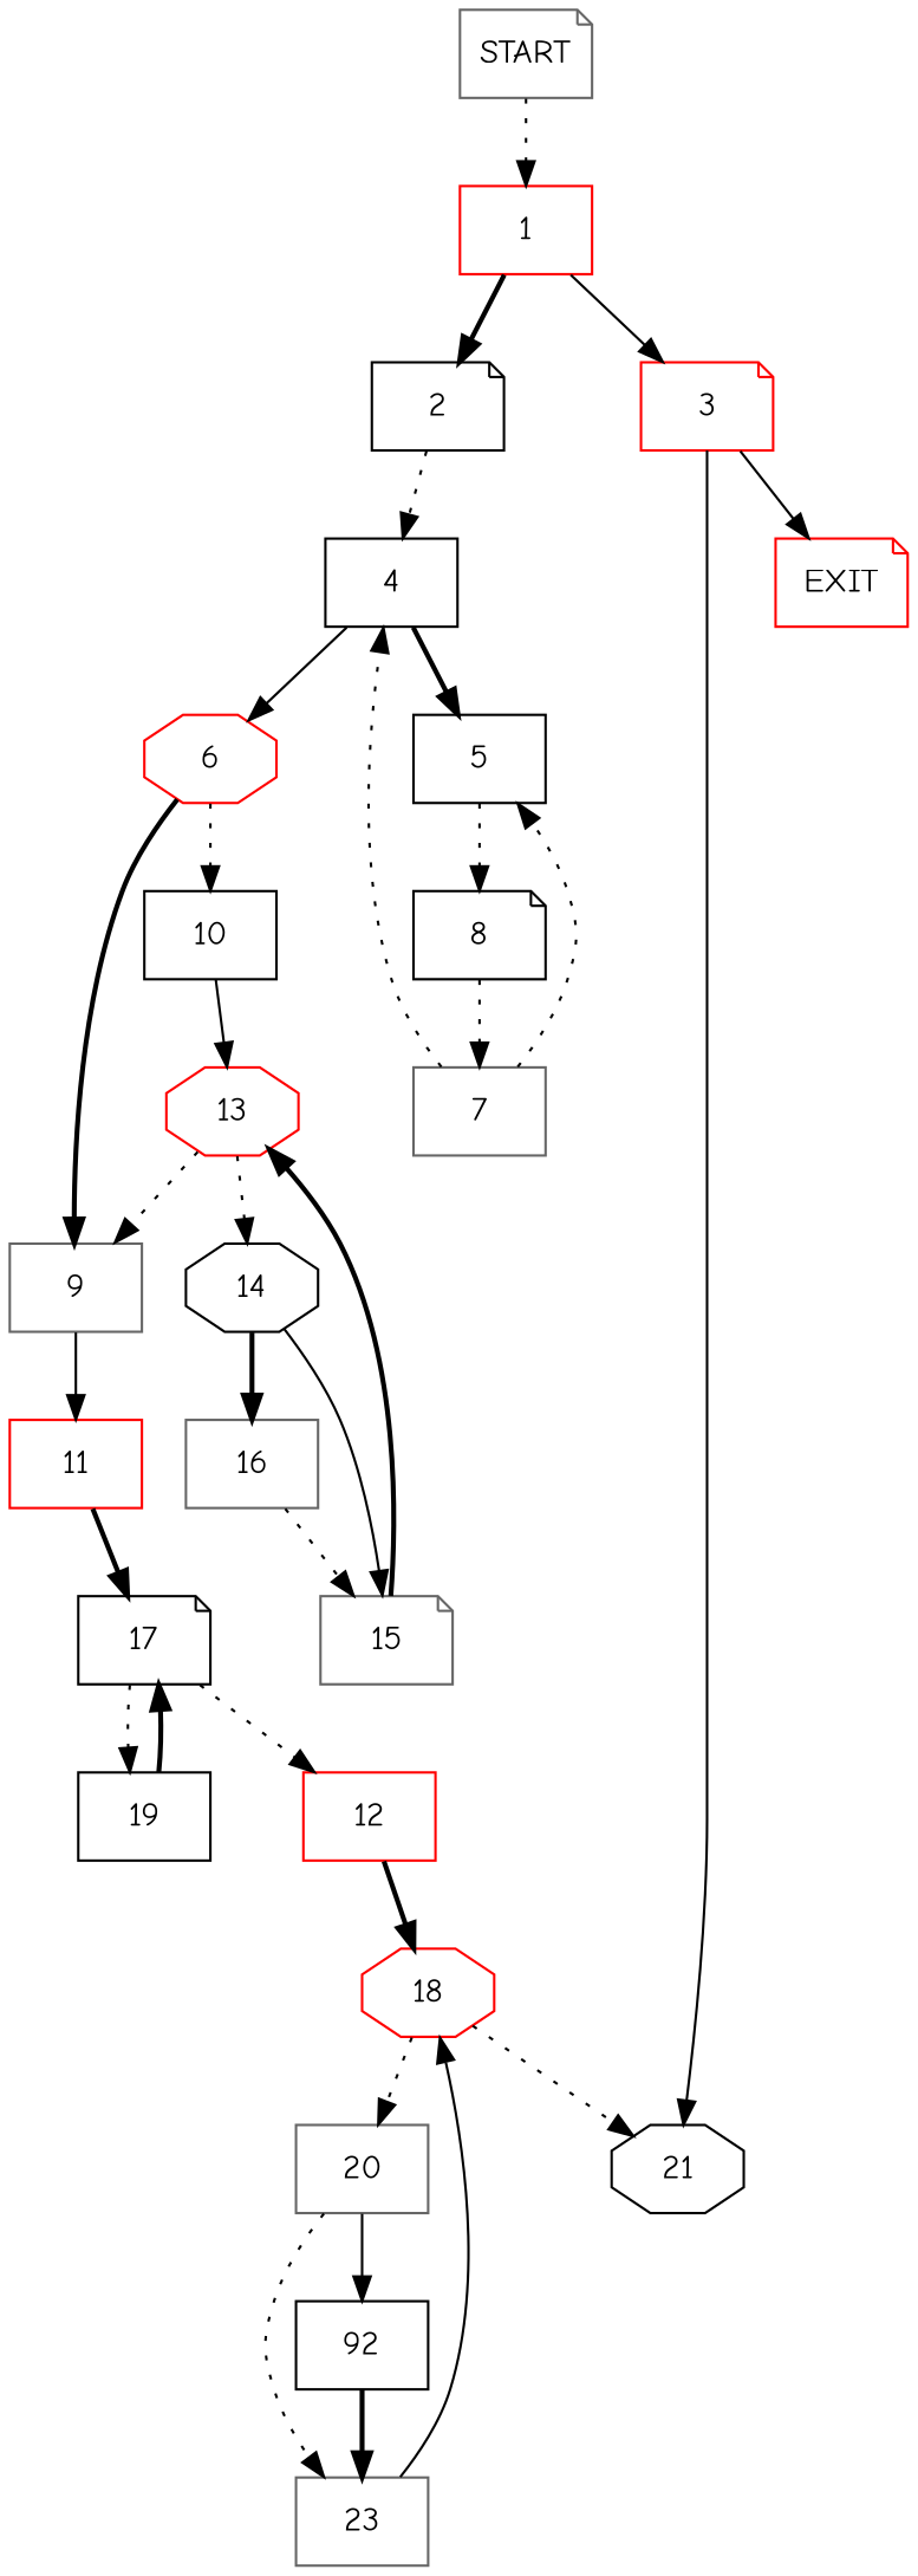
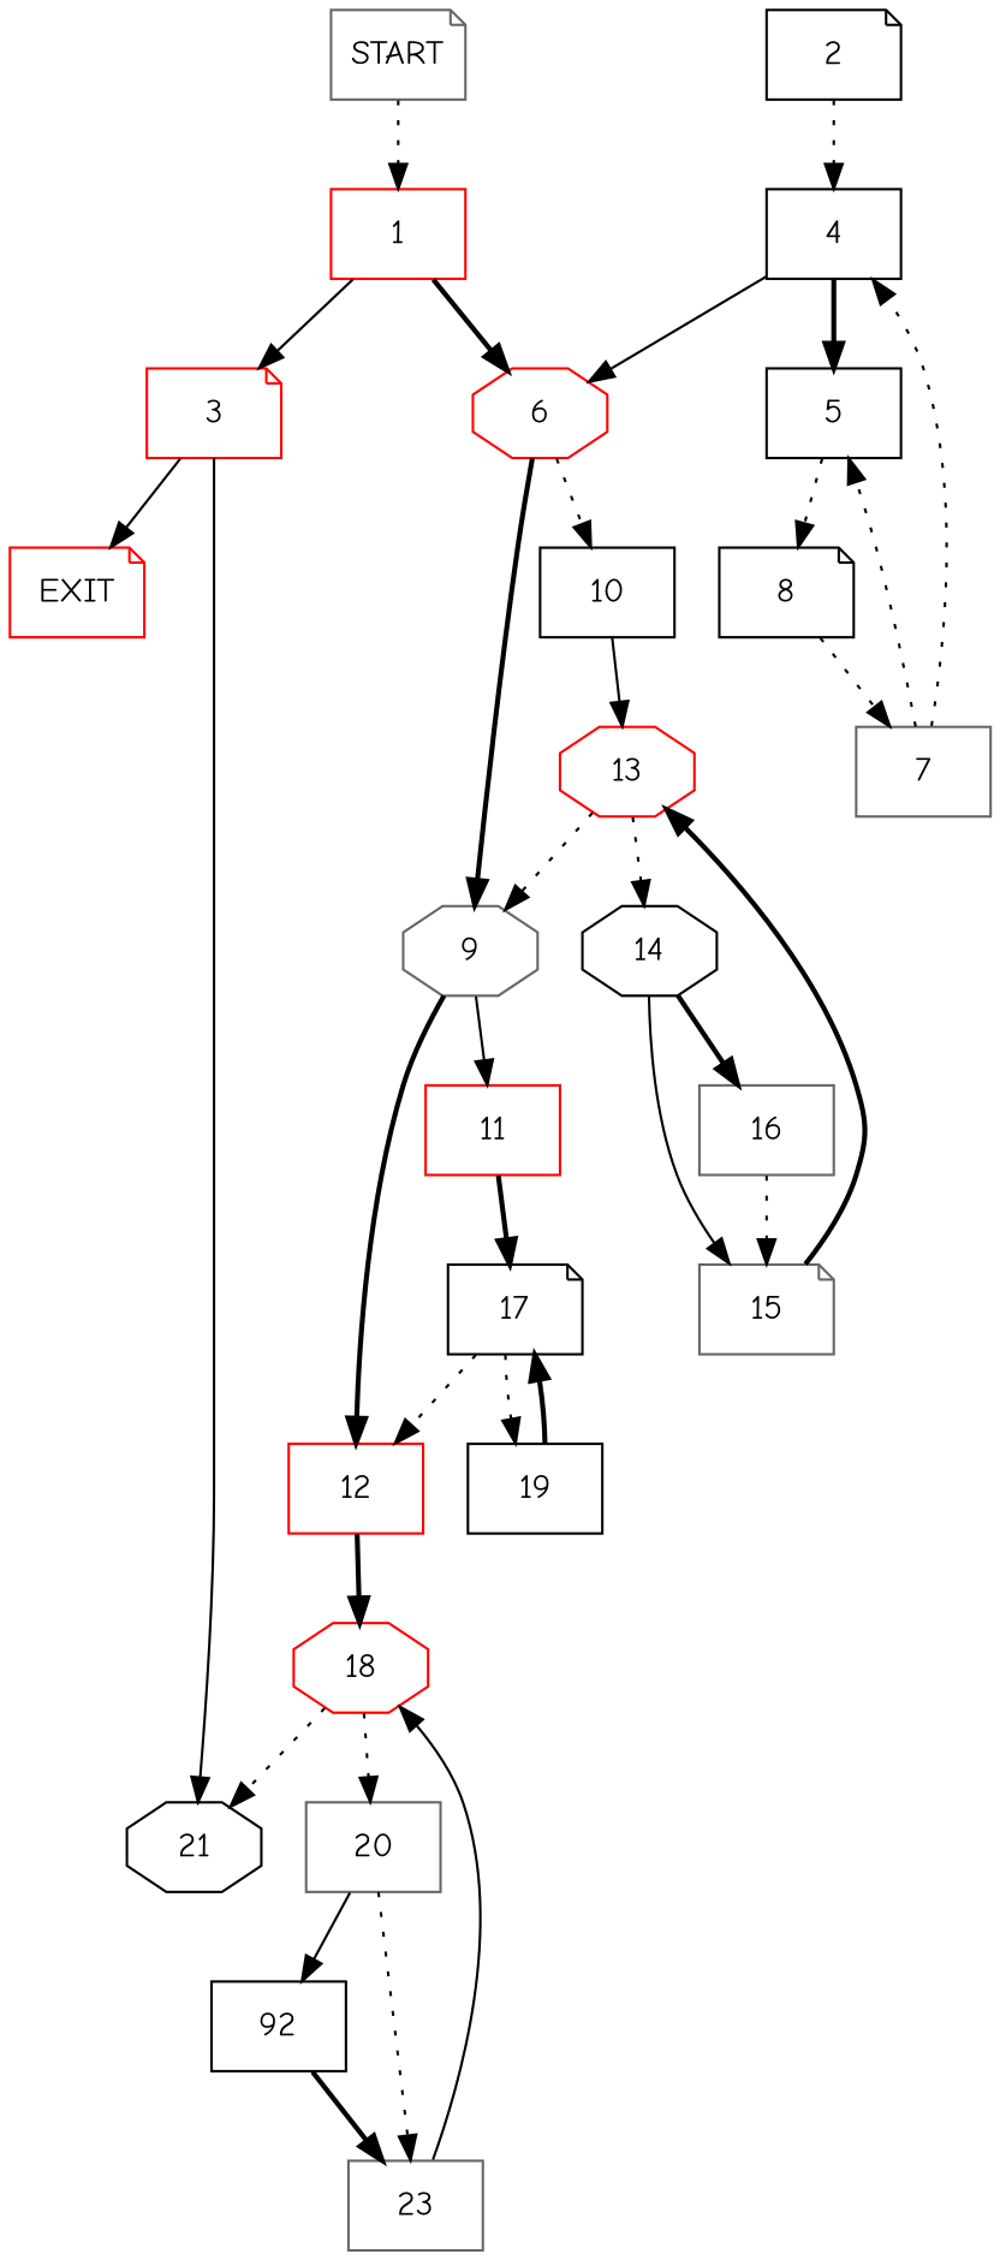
  digraph {
    fontname="Comic Neue"
    node [color=black fontname="Comic Neue" shape=box]
    edge [fontname="Comic Neue" style=dotted]
    n1 [color=gray40 label=START shape=note]
    1 [color=red]
    2 [shape=note]
    3 [color=red shape=note]
    n5 [color=red label=EXIT shape=note]
    4
    21 [shape=octagon]
    5
    6 [color=red shape=octagon]
    8 [shape=note]
-   9 [color=gray40]
+   9 [color=gray40 shape=octagon]
    10
    7 [color=gray40]
    11 [color=red]
    12 [color=red]
    13 [color=red shape=octagon]
    17 [shape=note]
    18 [color=red shape=octagon]
    14 [shape=octagon]
    19
    20 [color=gray40]
    15 [color=gray40 shape=note]
    16 [color=gray40]
    n24 [label=92]
    23 [color=gray40]
    n1 -> 1
-   1 -> 2 [style=bold]
+   1 -> 6 [style=bold]
    1 -> 3 [style=solid]
    2 -> 4
    3 -> n5 [style=solid]
    3 -> 21 [style=solid]
    4 -> 5 [style=bold]
    4 -> 6 [style=solid]
    5 -> 8
    6 -> 9 [style=bold]
    6 -> 10
    8 -> 7
    9 -> 11 [style=solid]
+   9 -> 12 [style=bold]
    10 -> 13 [style=solid]
    7 -> 4
    7 -> 5
    11 -> 17 [style=bold]
    12 -> 18 [style=bold]
    13 -> 9
    13 -> 14
    17 -> 12
    17 -> 19
    18 -> 21
    18 -> 20
    14 -> 15 [style=solid]
    14 -> 16 [style=bold]
    19 -> 17 [style=bold]
    20 -> n24 [style=solid]
    20 -> 23
    15 -> 13 [style=bold]
    16 -> 15
    n24 -> 23 [style=bold]
    23 -> 18 [style=solid]
  }
